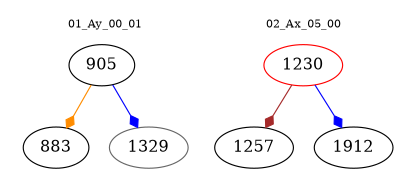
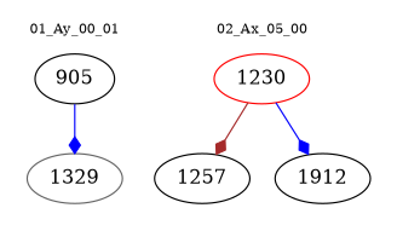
  digraph {
    node [color=black]
    edge [arrowhead=diamond color=blue]
    n1 [label=905]
-   n2 [label=883]
    n3 [color=gray40 label=1329]
    n4 [color=red label=1230]
    n5 [label=1257]
    n6 [label=1912]
    subgraph cluster_1 {
      color=white
      fontsize=10
      label="01_Ay_00_01"
      n1
-     n2
      n3
    }
    subgraph cluster_2 {
      color=white
      fontsize=10
      label="02_Ax_05_00"
      n4
      n5
      n6
    }
-   n1 -> n2 [color=darkorange]
    n1 -> n3
    n4 -> n5 [color=brown]
    n4 -> n6
  }
